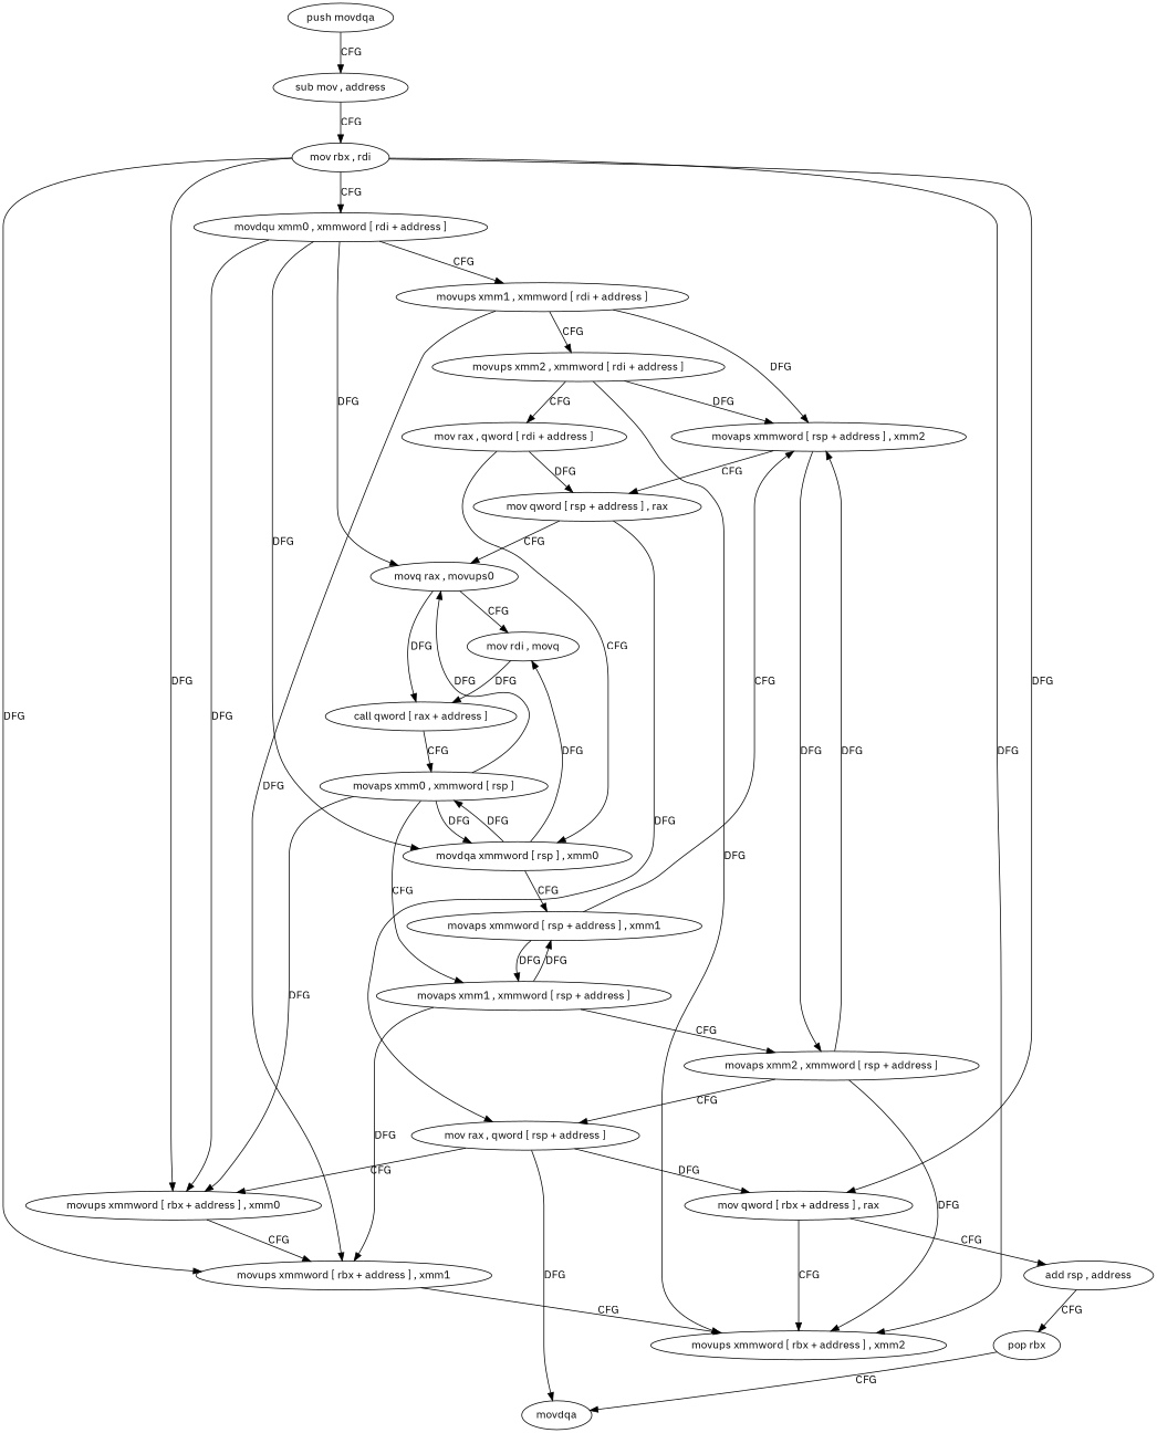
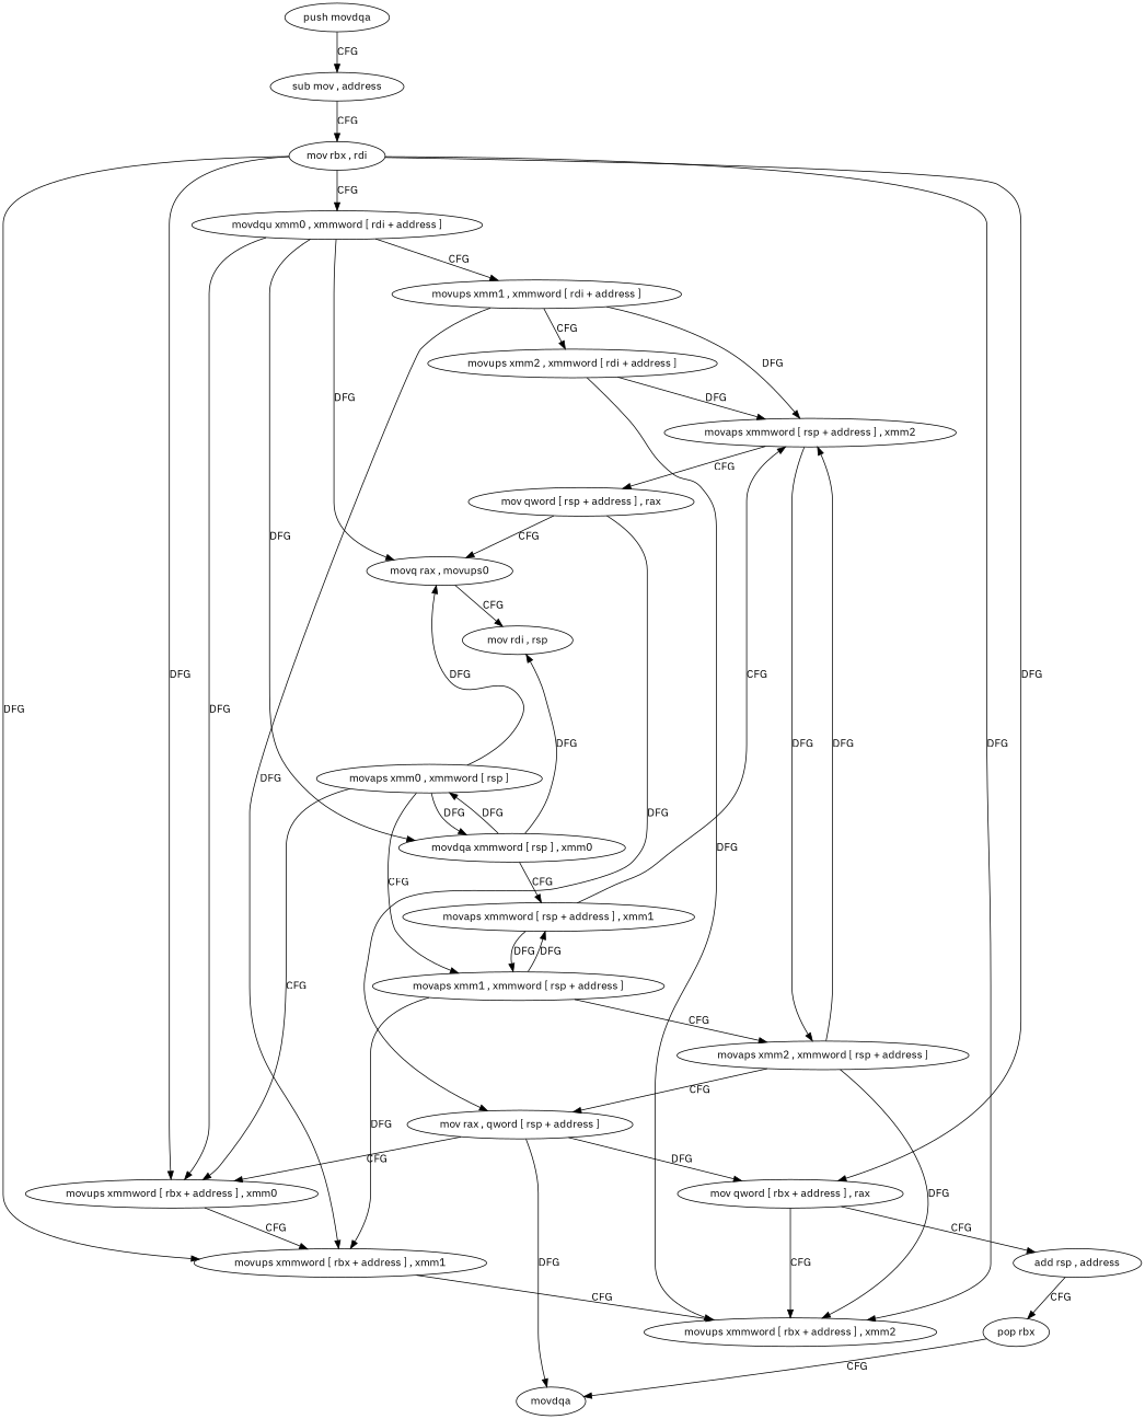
  digraph {
    fontname="IBM Plex Sans"
    node [fontname="IBM Plex Sans"]
    edge [fontname="IBM Plex Sans"]
    n1 [label="push movdqa"]
    n2 [label="sub mov , address"]
    n3 [label="mov rbx , rdi"]
    n4 [label="movdqu xmm0 , xmmword [ rdi + address ]"]
    n5 [label="movups xmmword [ rbx + address ] , xmm0"]
    n6 [label="movups xmmword [ rbx + address ] , xmm1"]
    n7 [label="movups xmmword [ rbx + address ] , xmm2"]
    n8 [label="mov qword [ rbx + address ] , rax"]
    n9 [label="movups xmm1 , xmmword [ rdi + address ]"]
    n10 [label="movdqa xmmword [ rsp ] , xmm0"]
    n11 [label="movq rax , movups0"]
    n12 [label="add rsp , address"]
    n13 [label="movups xmm2 , xmmword [ rdi + address ]"]
    n14 [label="movaps xmmword [ rsp + address ] , xmm2"]
    n15 [label="movaps xmmword [ rsp + address ] , xmm1"]
-   n16 [label="mov rdi , movq"]
+   n16 [label="mov rdi , rsp"]
    n17 [label="movaps xmm0 , xmmword [ rsp ]"]
-   n18 [label="call qword [ rax + address ]"]
-   n19 [label="mov rax , qword [ rdi + address ]"]
    n20 [label="movaps xmm1 , xmmword [ rsp + address ]"]
    n21 [label="mov qword [ rsp + address ] , rax"]
    n22 [label="movaps xmm2 , xmmword [ rsp + address ]"]
    n23 [label="mov rax , qword [ rsp + address ]"]
    n24 [label=movdqa]
    n25 [label="pop rbx"]
    n1 -> n2 [label=CFG]
    n2 -> n3 [label=CFG]
    n3 -> n4 [label=CFG]
    n3 -> n5 [label=DFG]
    n3 -> n6 [label=DFG]
    n3 -> n7 [label=DFG]
    n3 -> n8 [label=DFG]
    n4 -> n5 [label=DFG]
    n4 -> n9 [label=CFG]
    n4 -> n10 [label=DFG]
    n4 -> n11 [label=DFG]
    n5 -> n6 [label=CFG]
    n6 -> n7 [label=CFG]
    n8 -> n7 [label=CFG]
    n8 -> n12 [label=CFG]
    n9 -> n6 [label=DFG]
    n9 -> n13 [label=CFG]
    n9 -> n14 [label=DFG]
    n10 -> n15 [label=CFG]
    n10 -> n16 [label=DFG]
    n10 -> n17 [label=DFG]
    n11 -> n16 [label=CFG]
-   n11 -> n18 [label=DFG]
    n12 -> n25 [label=CFG]
    n13 -> n7 [label=DFG]
    n13 -> n14 [label=DFG]
-   n13 -> n19 [label=CFG]
    n14 -> n21 [label=CFG]
    n14 -> n22 [label=DFG]
    n15 -> n14 [label=CFG]
    n15 -> n20 [label=DFG]
-   n16 -> n18 [label=DFG]
-   n17 -> n5 [label=DFG]
+   n17 -> n5 [label=CFG]
    n17 -> n10 [label=DFG]
    n17 -> n11 [label=DFG]
    n17 -> n20 [label=CFG]
-   n18 -> n17 [label=CFG]
-   n19 -> n10 [label=CFG]
-   n19 -> n21 [label=DFG]
    n20 -> n6 [label=DFG]
    n20 -> n15 [label=DFG]
    n20 -> n22 [label=CFG]
    n21 -> n11 [label=CFG]
    n21 -> n23 [label=DFG]
    n22 -> n7 [label=DFG]
    n22 -> n14 [label=DFG]
    n22 -> n23 [label=CFG]
    n23 -> n5 [label=CFG]
    n23 -> n8 [label=DFG]
    n23 -> n24 [label=DFG]
    n25 -> n24 [label=CFG]
  }
